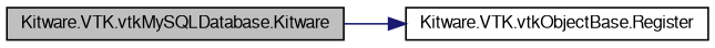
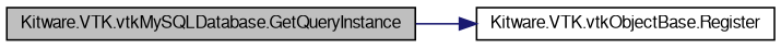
  digraph {
    rankdir=LR
    node [color=black fontname=FreeSans fontsize=10 shape=record]
-   n1 [fillcolor=grey75 fontcolor=black height=0.2 label="Kitware.VTK.vtkMySQLDatabase.Kitware" style=filled width=0.4]
+   n1 [fillcolor=grey75 fontcolor=black height=0.2 label="Kitware.VTK.vtkMySQLDatabase.GetQueryInstance" style=filled width=0.4]
    n2 [height=0.2 label="Kitware.VTK.vtkObjectBase.Register" width=0.4]
    n1 -> n2 [color=midnightblue fontname=FreeSans fontsize=10 labelfontname=FreeSans labelfontsize=10 style=solid]
  }
